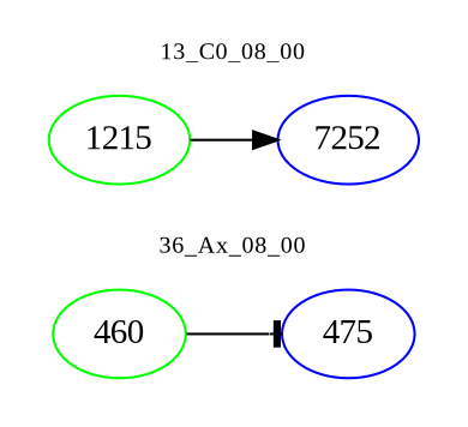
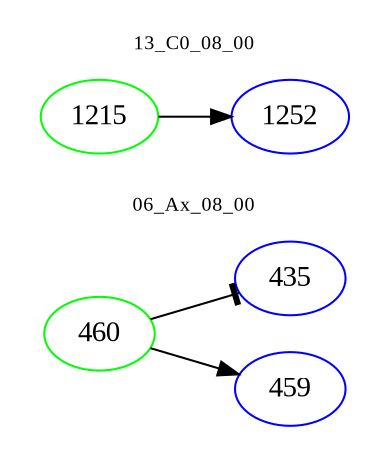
  digraph {
    fontname="Liberation Serif"
    rankdir=LR
    node [color=blue fontname="Liberation Serif"]
    edge [arrowhead=normal color=black fontname="Liberation Serif"]
    n1 [color=green label=460]
-   n3 [label=475]
+   n2 [label=459]
+   n3 [label=435]
    n4 [color=green label=1215]
-   n5 [label=7252]
+   n5 [label=1252]
    subgraph cluster_1 {
      color=white
      fontsize=10
-     label="36_Ax_08_00"
+     label="06_Ax_08_00"
      n1
+     n2
      n3
    }
    subgraph cluster_2 {
      color=white
      fontsize=10
      label="13_C0_08_00"
      n4
      n5
    }
+   n1 -> n2
    n1 -> n3 [arrowhead=tee]
    n4 -> n5
  }
